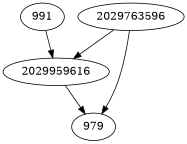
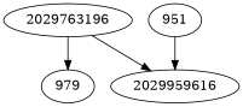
  strict digraph {
    n1 [label=979]
    2029959616
-   991
-   2029763596
-   2029959616 -> n1
+   991 [label=951]
+   2029763596 [label=2029763196]
    991 -> 2029959616
    2029763596 -> n1
    2029763596 -> 2029959616
  }
